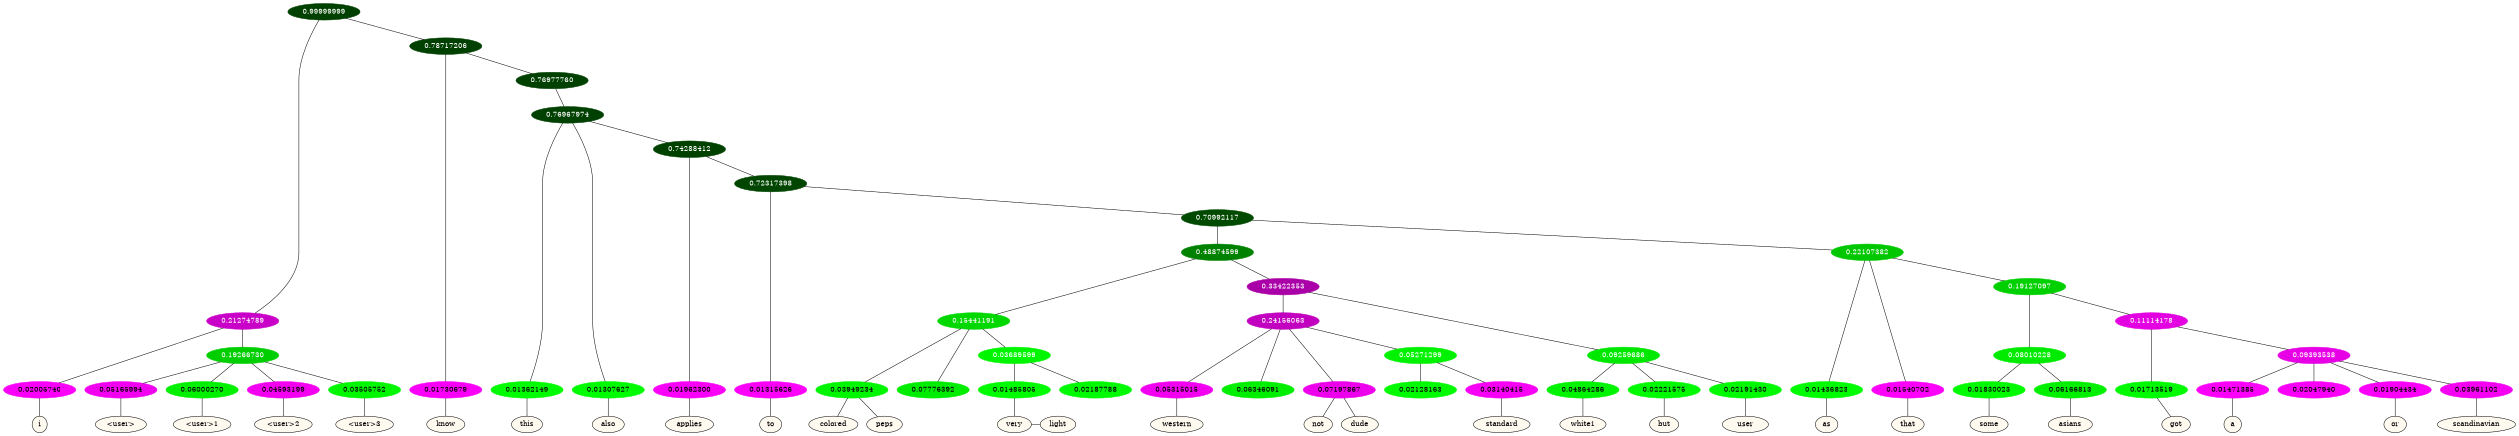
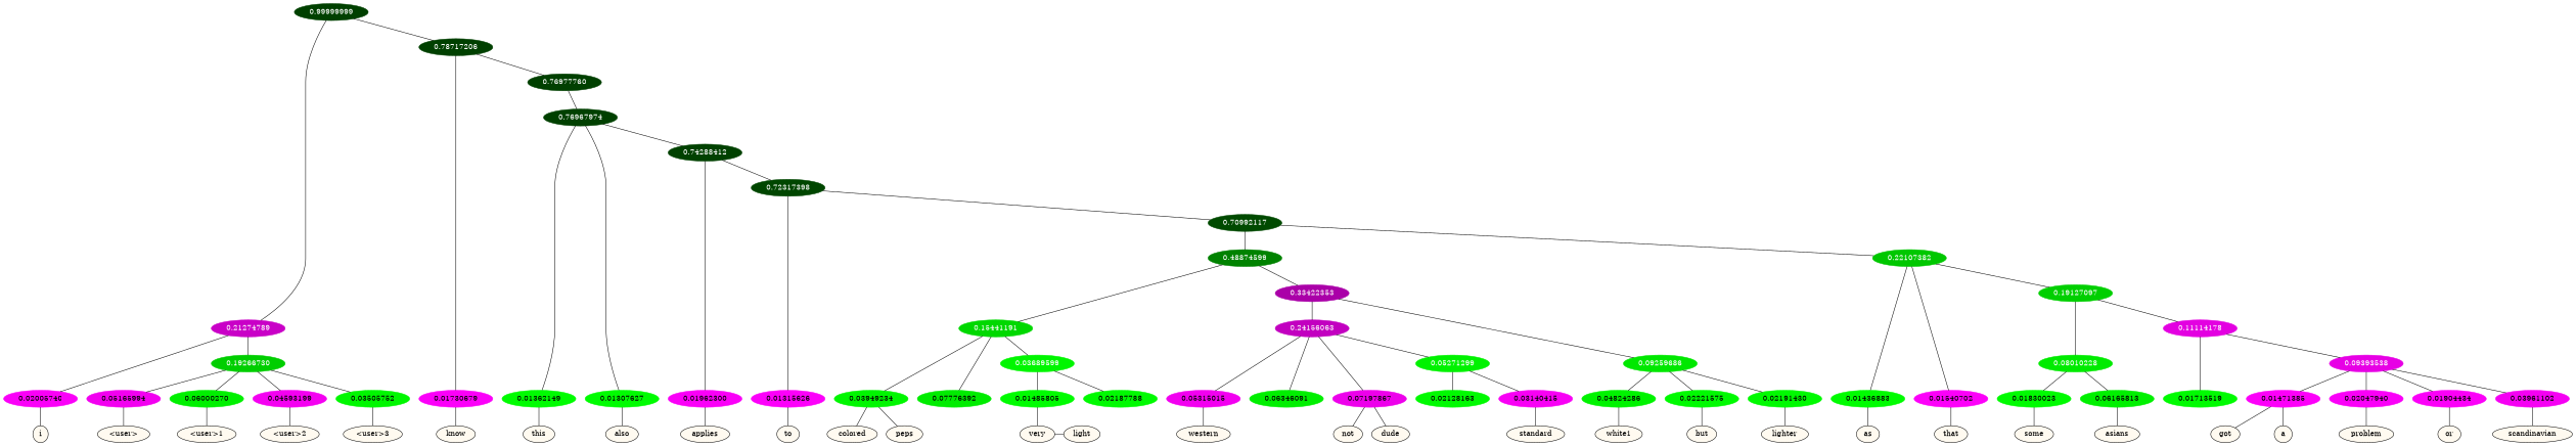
  graph {
    node [color=black format=png nodesep=0.001 ordering=out overlap_scaling=0.01 ranksep=0.001 style=filled fontcolor=black]
    n1 [fillcolor=floralwhite height=0.15 label="\<user\>" style="filled,solid" width=0.15 fontcolor=""]
    n2 [fillcolor=floralwhite height=0.15 label="\<user\>1" style="filled,solid" width=0.15 fontcolor=""]
    n3 [fillcolor=floralwhite height=0.15 label="\<user\>2" style="filled,solid" width=0.15 fontcolor=""]
    n4 [fillcolor=floralwhite height=0.15 label="\<user\>3" style="filled,solid" width=0.15 fontcolor=""]
    n5 [fillcolor=floralwhite height=0.15 label=i style="filled,solid" width=0.15 fontcolor=""]
    n6 [fillcolor=floralwhite height=0.15 label=know style="filled,solid" width=0.15 fontcolor=""]
    n7 [fillcolor=floralwhite height=0.15 label=this style="filled,solid" width=0.15 fontcolor=""]
    n8 [fillcolor=floralwhite height=0.15 label=also style="filled,solid" width=0.15 fontcolor=""]
    n9 [fillcolor=floralwhite height=0.15 label=applies style="filled,solid" width=0.15 fontcolor=""]
    n10 [fillcolor=floralwhite height=0.15 label=to style="filled,solid" width=0.15 fontcolor=""]
    n11 [fillcolor=floralwhite height=0.15 label=very style="filled,solid" width=0.15 fontcolor=""]
    n12 [fillcolor=floralwhite height=0.15 label=light style="filled,solid" width=0.15 fontcolor=""]
    n13 [fillcolor=floralwhite height=0.15 label=colored style="filled,solid" width=0.15 fontcolor=""]
    n14 [fillcolor=floralwhite height=0.15 label=peps style="filled,solid" width=0.15 fontcolor=""]
    n15 [fillcolor=floralwhite height=0.15 label=not style="filled,solid" width=0.15 fontcolor=""]
    n16 [fillcolor=floralwhite height=0.15 label=standard style="filled,solid" width=0.15 fontcolor=""]
    n17 [fillcolor=floralwhite height=0.15 label=western style="filled,solid" width=0.15 fontcolor=""]
    n18 [fillcolor=floralwhite height=0.15 label=dude style="filled,solid" width=0.15 fontcolor=""]
    n19 [fillcolor=floralwhite height=0.15 label=white1 style="filled,solid" width=0.15 fontcolor=""]
    n20 [fillcolor=floralwhite height=0.15 label=but style="filled,solid" width=0.15 fontcolor=""]
-   n21 [fillcolor=floralwhite height=0.15 label=user style="filled,solid" width=0.15 fontcolor=""]
+   n21 [fillcolor=floralwhite height=0.15 label=lighter style="filled,solid" width=0.15 fontcolor=""]
    n22 [fillcolor=floralwhite height=0.15 label=as style="filled,solid" width=0.15 fontcolor=""]
    n23 [fillcolor=floralwhite height=0.15 label=that style="filled,solid" width=0.15 fontcolor=""]
    n24 [fillcolor=floralwhite height=0.15 label=some style="filled,solid" width=0.15 fontcolor=""]
    n25 [fillcolor=floralwhite height=0.15 label=asians style="filled,solid" width=0.15 fontcolor=""]
    n26 [fillcolor=floralwhite height=0.15 label=got style="filled,solid" width=0.15 fontcolor=""]
    n27 [fillcolor=floralwhite height=0.15 label=a style="filled,solid" width=0.15 fontcolor=""]
+   n28 [fillcolor=floralwhite height=0.15 label=problem style="filled,solid" width=0.15 fontcolor=""]
    n29 [fillcolor=floralwhite height=0.15 label=or style="filled,solid" width=0.15 fontcolor=""]
    n30 [fillcolor=floralwhite height=0.15 label=scandinavian style="filled,solid" width=0.15 fontcolor=""]
    n31 [color="0.835 1.000 0.948" height=0.15 label=0.05165994 width=0.15]
    n32 [color="0.334 1.000 0.940" height=0.15 label=0.06000270 width=0.15]
    n33 [color="0.835 1.000 0.954" height=0.15 label=0.04593199 width=0.15]
    n34 [color="0.334 1.000 0.965" height=0.15 label=0.03505752 width=0.15]
    n35 [color="0.835 1.000 0.980" height=0.15 label=0.02005740 width=0.15]
    n36 [color="0.835 1.000 0.983" height=0.15 label=0.01730679 width=0.15]
    n37 [color="0.334 1.000 0.986" height=0.15 label=0.01362149 width=0.15]
    n38 [color="0.334 1.000 0.987" height=0.15 label=0.01307627 width=0.15]
    n39 [color="0.835 1.000 0.980" height=0.15 label=0.01962300 width=0.15]
    n40 [color="0.835 1.000 0.987" height=0.15 label=0.01315626 width=0.15]
    n41 [color="0.334 1.000 0.985" height=0.15 label=0.01485805 width=0.15]
    n42 [color="0.334 1.000 0.978" height=0.15 label=0.02187788 width=0.15]
    n43 [color="0.334 1.000 0.961" height=0.15 label=0.03949234 width=0.15]
    n44 [color="0.334 1.000 0.922" height=0.15 label=0.07776392 width=0.15]
    n45 [color="0.334 1.000 0.979" height=0.15 label=0.02128163 width=0.15]
    n46 [color="0.835 1.000 0.969" height=0.15 label=0.03140415 width=0.15]
    n47 [color="0.835 1.000 0.947" height=0.15 label=0.05315015 width=0.15]
    n48 [color="0.334 1.000 0.937" height=0.15 label=0.06346091 width=0.15]
    n49 [color="0.835 1.000 0.928" height=0.15 label=0.07197867 width=0.15]
-   n50 [color="0.334 1.000 0.952" height=0.15 label=0.04864286 width=0.15]
+   n50 [color="0.334 1.000 0.952" height=0.15 label=0.04824286 width=0.15]
    n51 [color="0.334 1.000 0.978" height=0.15 label=0.02221575 width=0.15]
    n52 [color="0.334 1.000 0.978" height=0.15 label=0.02191430 width=0.15]
-   n53 [color="0.334 1.000 0.986" height=0.15 label=0.01436823 width=0.15]
+   n53 [color="0.334 1.000 0.986" height=0.15 label=0.01436883 width=0.15]
    n54 [color="0.835 1.000 0.985" height=0.15 label=0.01540702 width=0.15]
    n55 [color="0.334 1.000 0.982" height=0.15 label=0.01830023 width=0.15]
-   n56 [color="0.334 1.000 0.938" height=0.15 label=0.06166813 width=0.15]
+   n56 [color="0.334 1.000 0.938" height=0.15 label=0.06165813 width=0.15]
    n57 [color="0.334 1.000 0.983" height=0.15 label=0.01713519 width=0.15]
    n58 [color="0.835 1.000 0.985" height=0.15 label=0.01471385 width=0.15]
    n59 [color="0.835 1.000 0.980" height=0.15 label=0.02047940 width=0.15]
    n60 [color="0.835 1.000 0.981" height=0.15 label=0.01904434 width=0.15]
    n61 [color="0.835 1.000 0.960" height=0.15 label=0.03961102 width=0.15]
    n62 [color="0.334 1.000 0.250" fontcolor=grey99 height=0.15 label=0.99999999 width=0.15]
    n63 [color="0.835 1.000 0.787" fontcolor=grey99 height=0.15 label=0.21274789 width=0.15]
    n64 [color="0.334 1.000 0.250" fontcolor=grey99 height=0.15 label=0.78717206 width=0.15]
    n65 [color="0.334 1.000 0.807" fontcolor=grey99 height=0.15 label=0.19266730 width=0.15]
    n66 [color="0.334 1.000 0.250" fontcolor=grey99 height=0.15 label=0.76977760 width=0.15]
    n67 [color="0.334 1.000 0.250" fontcolor=grey99 height=0.15 label=0.76967974 width=0.15]
    n68 [color="0.334 1.000 0.257" fontcolor=grey99 height=0.15 label=0.74288412 width=0.15]
    n69 [color="0.334 1.000 0.277" fontcolor=grey99 height=0.15 label=0.72317398 width=0.15]
    n70 [color="0.334 1.000 0.290" fontcolor=grey99 height=0.15 label=0.70992117 width=0.15]
    n71 [color="0.334 1.000 0.511" fontcolor=grey99 height=0.15 label=0.48874599 width=0.15]
    n72 [color="0.334 1.000 0.779" fontcolor=grey99 height=0.15 label=0.22107382 width=0.15]
    n73 [color="0.334 1.000 0.846" fontcolor=grey99 height=0.15 label=0.15441191 width=0.15]
    n74 [color="0.835 1.000 0.666" fontcolor=grey99 height=0.15 label=0.33422353 width=0.15]
    n75 [color="0.334 1.000 0.809" fontcolor=grey99 height=0.15 label=0.19127097 width=0.15]
    n76 [color="0.334 1.000 0.963" fontcolor=grey99 height=0.15 label=0.03689599 width=0.15]
    n77 [color="0.835 1.000 0.758" fontcolor=grey99 height=0.15 label=0.24156063 width=0.15]
    n78 [color="0.334 1.000 0.907" fontcolor=grey99 height=0.15 label=0.09259686 width=0.15]
    n79 [color="0.334 1.000 0.920" fontcolor=grey99 height=0.15 label=0.08010228 width=0.15]
    n80 [color="0.835 1.000 0.889" fontcolor=grey99 height=0.15 label=0.11114178 width=0.15]
    n81 [color="0.334 1.000 0.947" fontcolor=grey99 height=0.15 label=0.05271299 width=0.15]
    n82 [color="0.835 1.000 0.906" fontcolor=grey99 height=0.15 label=0.09393538 width=0.15]
    subgraph sub_1 {
      rank=same
      n1
      n2
      n3
      n4
      n5
      n6
      n7
      n8
      n9
      n10
      n11
      n12
      n13
      n14
      n15
      n16
      n17
      n18
      n19
      n20
      n21
      n22
      n23
      n24
      n25
      n26
      n27
+     n28
      n29
      n30
    }
    subgraph sub_2 {
      rank=same
      n31
      n32
      n33
      n34
      n35
      n36
      n37
      n38
      n39
      n40
      n41
      n42
      n43
      n44
      n45
      n46
      n47
      n48
      n49
      n50
      n51
      n52
      n53
      n54
      n55
      n56
      n57
      n58
      n59
      n60
      n61
    }
    n11 -- n12
    n31 -- n1
    n32 -- n2
    n33 -- n3
    n34 -- n4
    n35 -- n5
    n36 -- n6
    n37 -- n7
    n38 -- n8
    n39 -- n9
    n40 -- n10
    n41 -- n11
    n43 -- n13
    n43 -- n14
    n46 -- n16
    n47 -- n17
    n49 -- n15
    n49 -- n18
    n50 -- n19
    n51 -- n20
    n52 -- n21
    n53 -- n22
    n54 -- n23
    n55 -- n24
    n56 -- n25
-   n57 -- n26
+   n58 -- n26
    n58 -- n27
+   n59 -- n28
    n60 -- n29
    n61 -- n30
    n62 -- n63
    n62 -- n64
    n63 -- n35
    n63 -- n65
    n64 -- n36
    n64 -- n66
    n65 -- n31
    n65 -- n32
    n65 -- n33
    n65 -- n34
    n66 -- n67
    n67 -- n37
    n67 -- n38
    n67 -- n68
    n68 -- n39
    n68 -- n69
    n69 -- n40
    n69 -- n70
    n70 -- n71
    n70 -- n72
    n71 -- n73
    n71 -- n74
    n72 -- n53
    n72 -- n54
    n72 -- n75
    n73 -- n43
    n73 -- n44
    n73 -- n76
    n74 -- n77
    n74 -- n78
    n75 -- n79
    n75 -- n80
    n76 -- n41
    n76 -- n42
    n77 -- n47
    n77 -- n48
    n77 -- n49
    n77 -- n81
    n78 -- n50
    n78 -- n51
    n78 -- n52
    n79 -- n55
    n79 -- n56
    n80 -- n57
    n80 -- n82
    n81 -- n45
    n81 -- n46
    n82 -- n58
    n82 -- n59
    n82 -- n60
    n82 -- n61
  }
